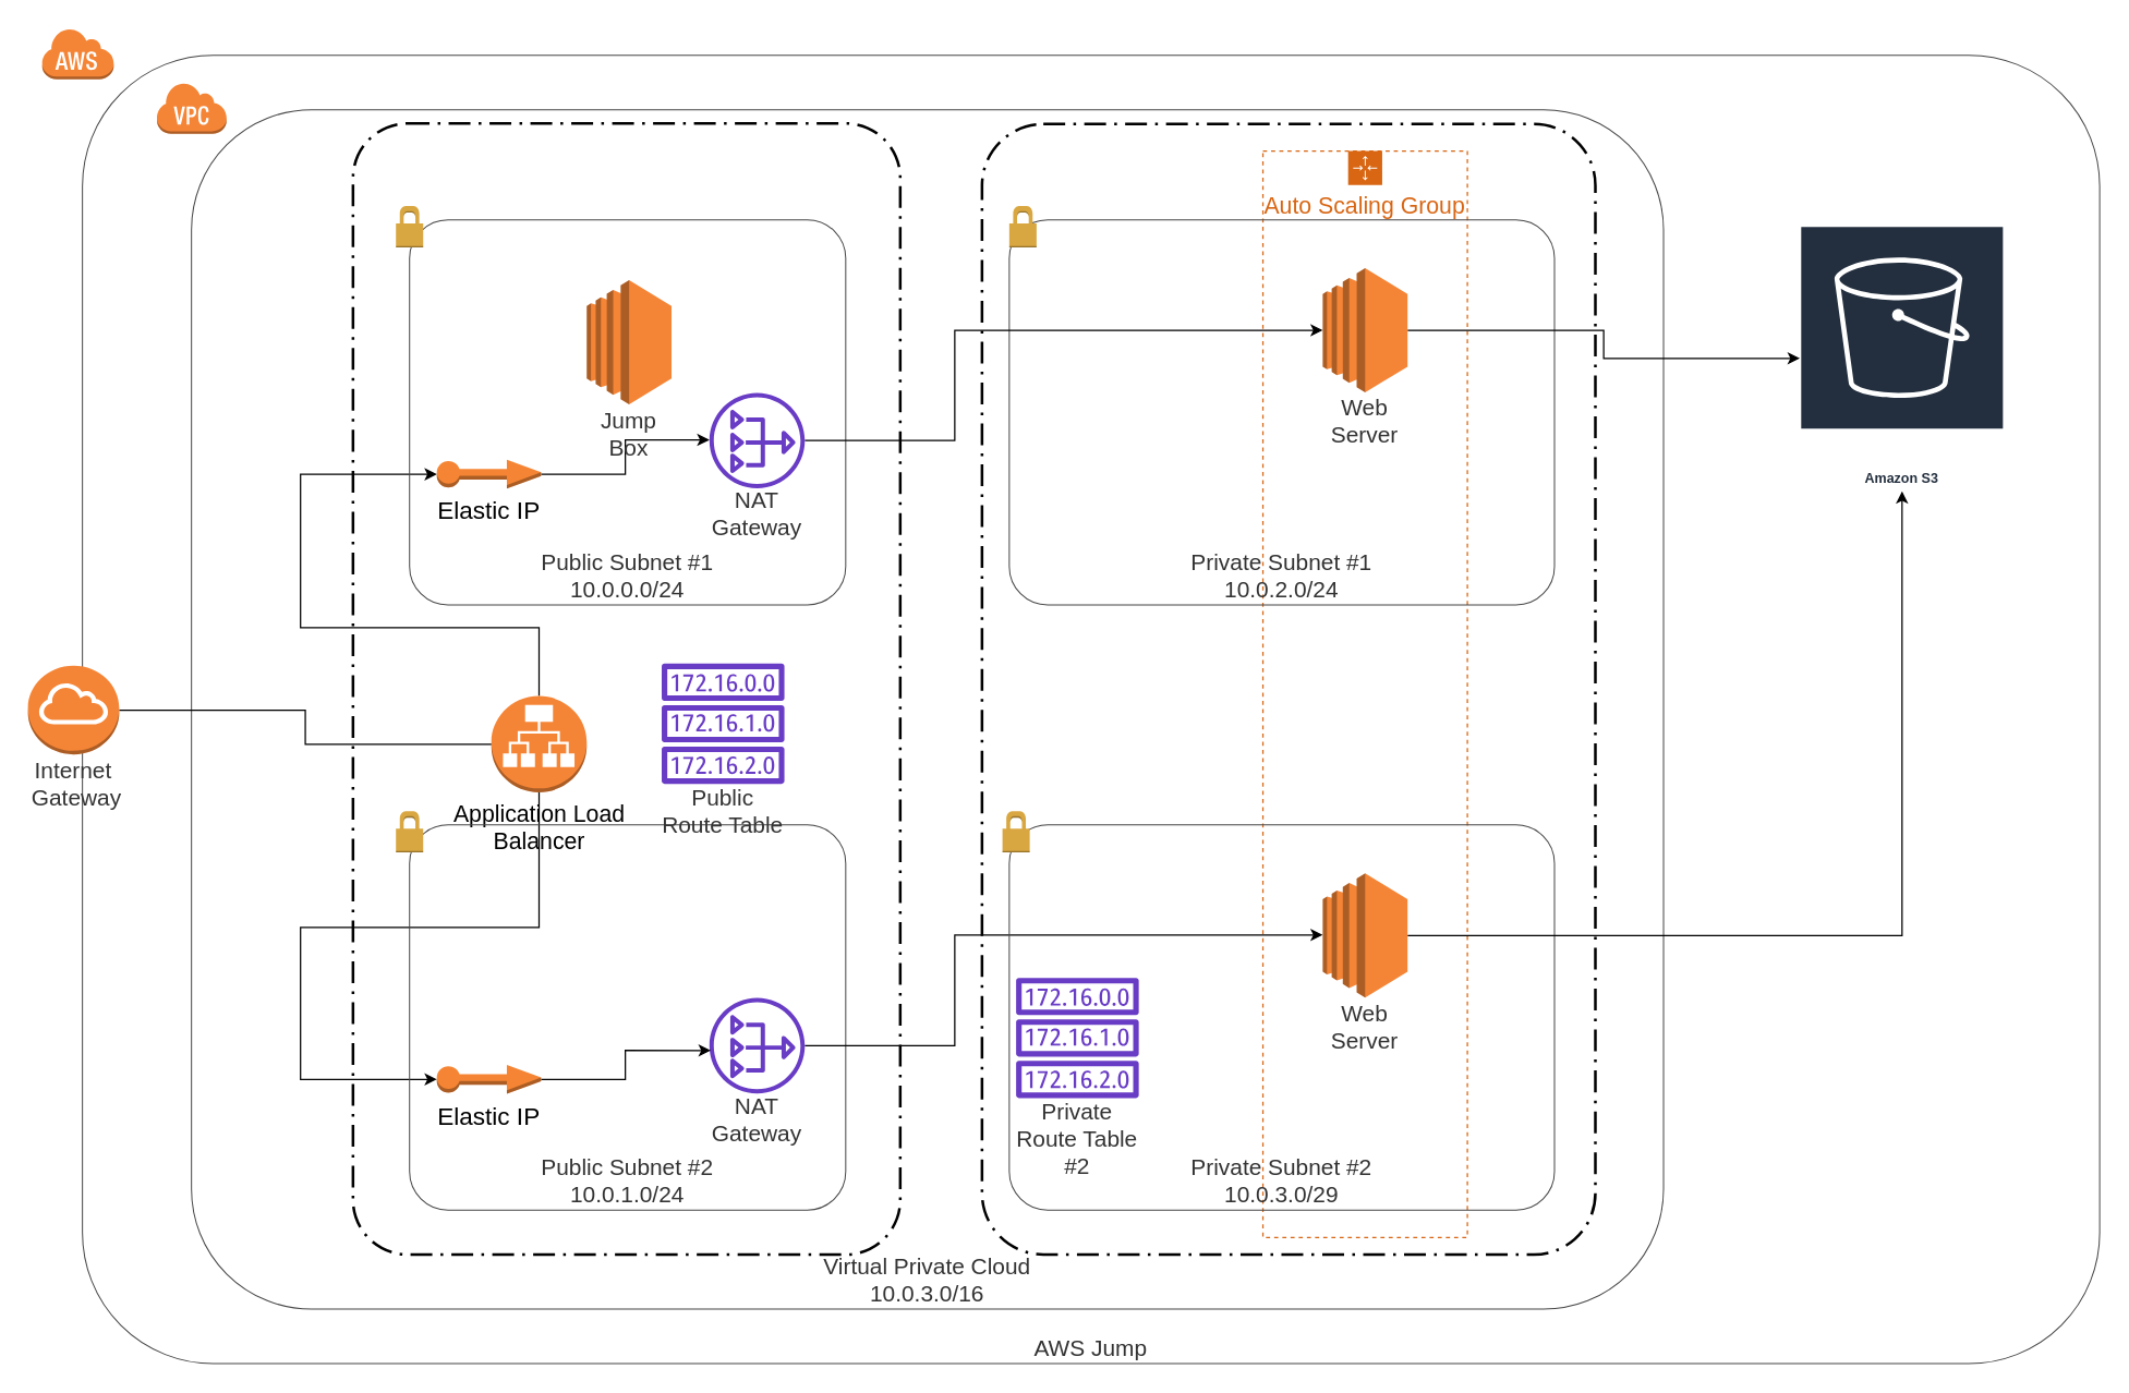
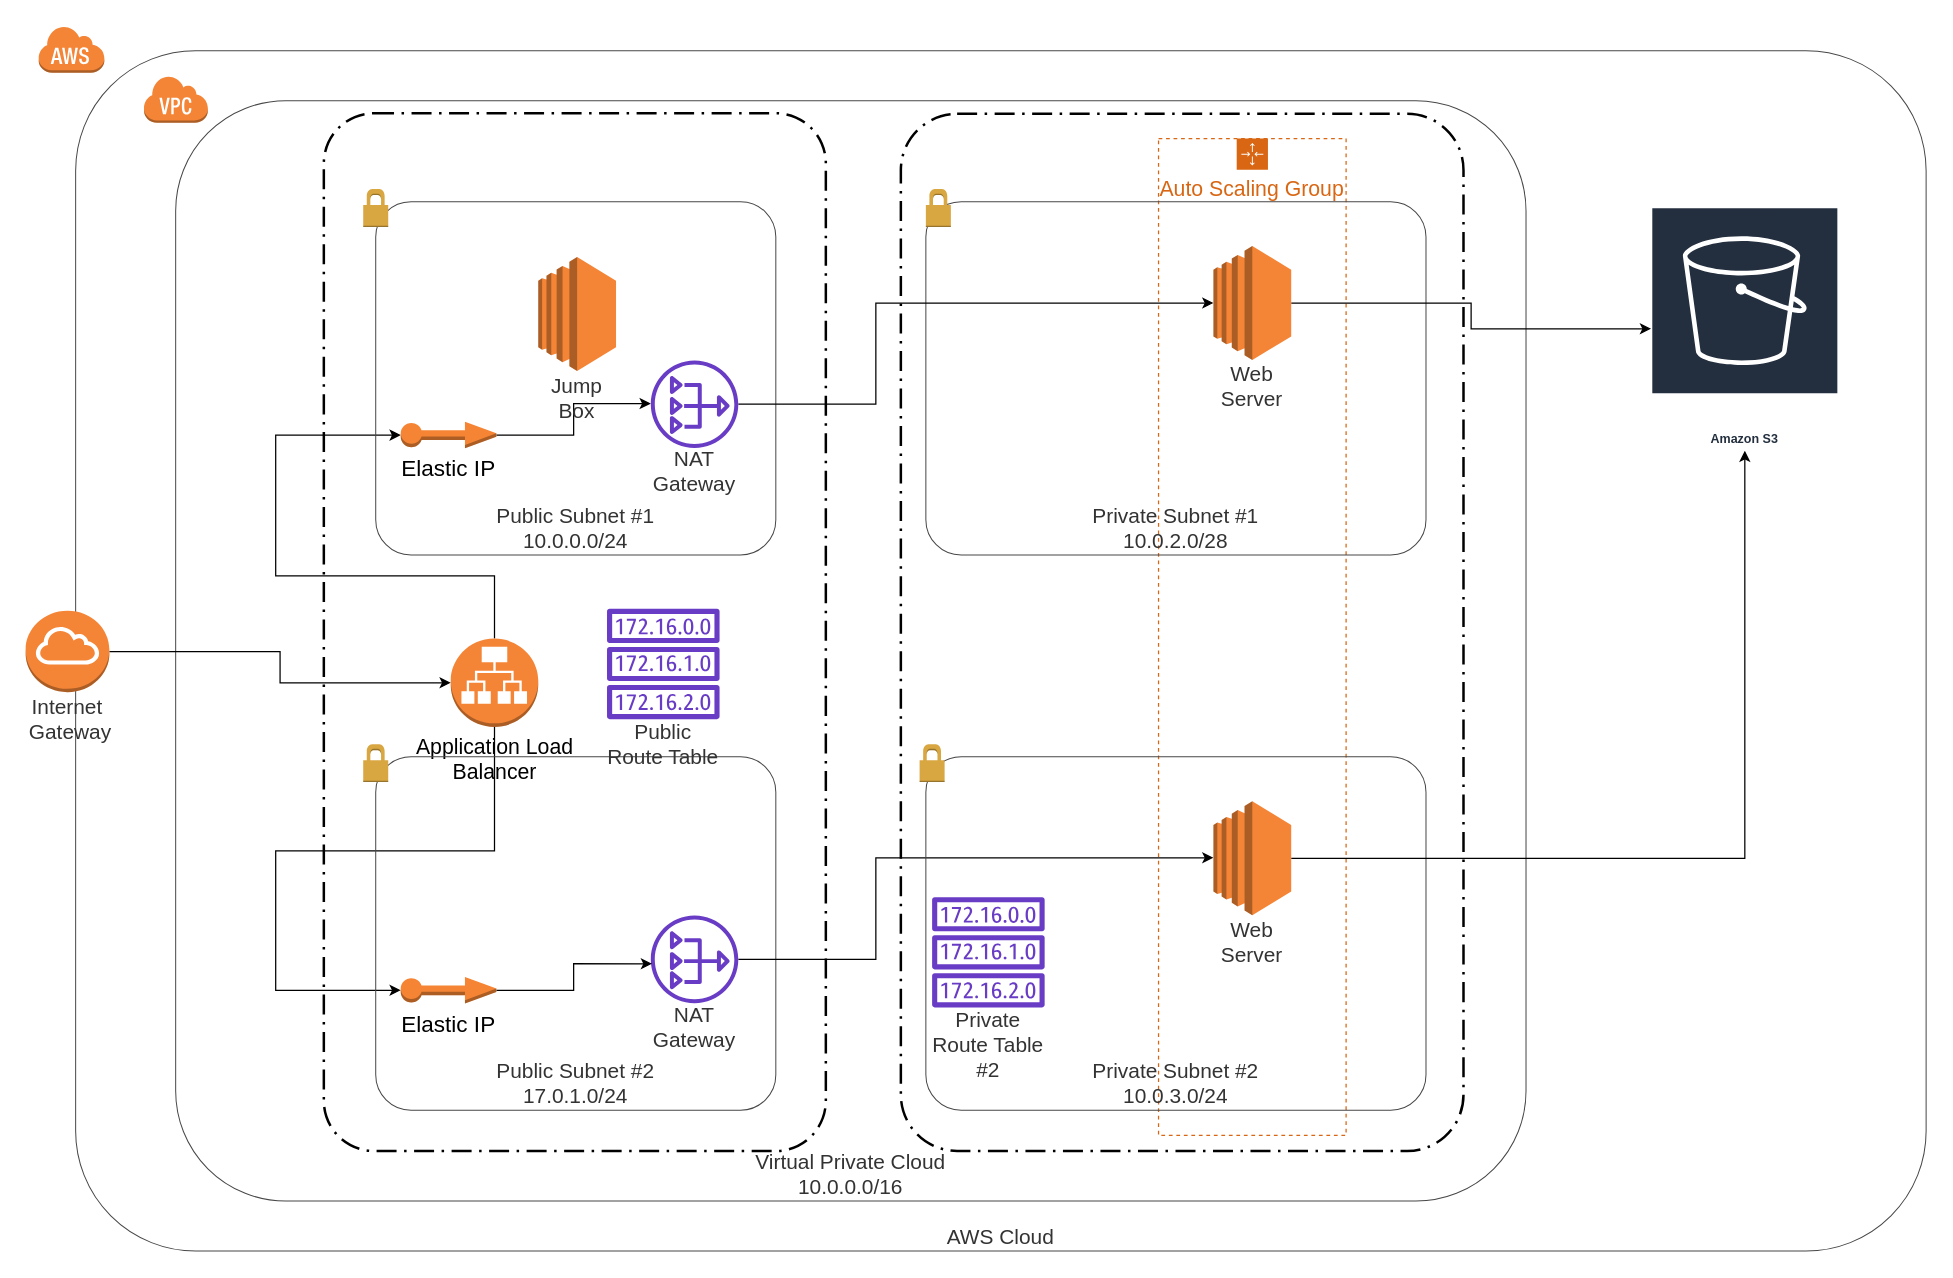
  <mxCell id="0" />
  <mxCell id="1" parent="0" />
- <mxCell id="2" value="AWS Jump" style="rounded=1;arcSize=10;dashed=0;verticalAlign=bottom;whiteSpace=wrap;fontSize=16.7;fontColor=#333333;spacing=0;strokeColor=#474747;fillOpacity=0;fillColor=#000000;strokeWidth=0.8;html=1;" parent="1" vertex="1"><mxGeometry x="60" y="40" width="1480" height="960" as="geometry" /></mxCell>
+ <mxCell id="2" value="AWS Cloud" style="rounded=1;arcSize=10;dashed=0;verticalAlign=bottom;whiteSpace=wrap;fontSize=16.7;fontColor=#333333;spacing=0;strokeColor=#474747;fillOpacity=0;fillColor=#000000;strokeWidth=0.8;html=1;" parent="1" vertex="1"><mxGeometry x="60" y="40" width="1480" height="960" as="geometry" /></mxCell>
  <mxCell id="3" value="&lt;font style=&quot;font-size: 17px&quot;&gt;Auto Scaling Group&lt;/font&gt;" style="points=[[0,0],[0.25,0],[0.5,0],[0.75,0],[1,0],[1,0.25],[1,0.5],[1,0.75],[1,1],[0.75,1],[0.5,1],[0.25,1],[0,1],[0,0.75],[0,0.5],[0,0.25]];outlineConnect=0;gradientColor=none;html=1;whiteSpace=wrap;fontSize=12;fontStyle=0;shape=mxgraph.aws4.groupCenter;grIcon=mxgraph.aws4.group_auto_scaling_group;grStroke=1;strokeColor=#D86613;fillColor=none;verticalAlign=top;align=center;fontColor=#D86613;dashed=1;spacingTop=25;" parent="2" vertex="1"><mxGeometry x="866.1" y="70.275" width="150" height="797.248" as="geometry" /></mxCell>
- <mxCell id="4" value="Virtual Private Cloud&lt;br&gt;10.0.3.0/16" style="rounded=1;arcSize=10;dashed=0;verticalAlign=bottom;whiteSpace=wrap;fontSize=16.7;fontColor=#333333;spacing=0;strokeColor=#474747;fillOpacity=0;fillColor=#000000;strokeWidth=0.8;html=1;container=0;" parent="2" vertex="1"><mxGeometry x="80" y="40" width="1080" height="880" as="geometry" /></mxCell>
- <mxCell id="5" value="Private Subnet #1&lt;br&gt;10.0.2.0/24" style="rounded=1;arcSize=10;dashed=0;verticalAlign=bottom;whiteSpace=wrap;fontSize=16.7;fontColor=#333333;spacing=0;strokeColor=#474747;fillOpacity=0;fillColor=#000000;strokeWidth=0.8;html=1;" parent="2" vertex="1"><mxGeometry x="680" y="120.73" width="400" height="282.57" as="geometry" /></mxCell>
+ <mxCell id="4" value="Virtual Private Cloud&lt;br&gt;10.0.0.0/16" style="rounded=1;arcSize=10;dashed=0;verticalAlign=bottom;whiteSpace=wrap;fontSize=16.7;fontColor=#333333;spacing=0;strokeColor=#474747;fillOpacity=0;fillColor=#000000;strokeWidth=0.8;html=1;container=0;" parent="2" vertex="1"><mxGeometry x="80" y="40" width="1080" height="880" as="geometry" /></mxCell>
+ <mxCell id="5" value="Private Subnet #1&lt;br&gt;10.0.2.0/28" style="rounded=1;arcSize=10;dashed=0;verticalAlign=bottom;whiteSpace=wrap;fontSize=16.7;fontColor=#333333;spacing=0;strokeColor=#474747;fillOpacity=0;fillColor=#000000;strokeWidth=0.8;html=1;" parent="2" vertex="1"><mxGeometry x="680" y="120.73" width="400" height="282.57" as="geometry" /></mxCell>
  <mxCell id="6" value="" style="shape=mxgraph.aws3.virtual_private_cloud;fillColor=#F58536;" parent="2" vertex="1"><mxGeometry x="54.242" y="19.817" width="51.515" height="37.884" as="geometry" /></mxCell>
  <mxCell id="7" style="edgeStyle=orthogonalEdgeStyle;rounded=0;orthogonalLoop=1;jettySize=auto;html=1;entryX=0;entryY=0.5;entryDx=0;entryDy=0;entryPerimeter=0;" parent="2" source="9" target="15" edge="1"><mxGeometry x="360" y="120" as="geometry"><Array as="points"><mxPoint x="335" y="420" /><mxPoint x="160" y="420" /><mxPoint x="160" y="307" /></Array></mxGeometry></mxCell>
  <mxCell id="8" style="edgeStyle=orthogonalEdgeStyle;rounded=0;orthogonalLoop=1;jettySize=auto;html=1;entryX=0;entryY=0.5;entryDx=0;entryDy=0;entryPerimeter=0;" parent="2" source="9" target="22" edge="1"><mxGeometry x="360" y="120" as="geometry"><Array as="points"><mxPoint x="335" y="640" /><mxPoint x="160" y="640" /><mxPoint x="160" y="751" /></Array></mxGeometry></mxCell>
  <mxCell id="9" value="Application Load&lt;br&gt;Balancer" style="outlineConnect=0;dashed=0;verticalLabelPosition=bottom;verticalAlign=top;align=center;html=1;shape=mxgraph.aws3.application_load_balancer;fillColor=#F58536;gradientColor=none;fontSize=17;" parent="2" vertex="1"><mxGeometry x="300" y="470.175" width="70" height="70.642" as="geometry" /></mxCell>
  <mxCell id="10" value="Public Subnet #1&lt;br&gt;10.0.0.0/24" style="rounded=1;arcSize=10;dashed=0;verticalAlign=bottom;whiteSpace=wrap;fontSize=16.7;fontColor=#333333;spacing=0;strokeColor=#474747;fillOpacity=0;fillColor=#000000;strokeWidth=0.8;html=1;" parent="2" vertex="1"><mxGeometry x="240" y="120.734" width="320" height="282.569" as="geometry" /></mxCell>
  <mxCell id="11" value="" style="shape=mxgraph.aws3.permissions;fillColor=#D9A741;" parent="2" vertex="1"><mxGeometry x="230" y="110.642" width="20" height="30.275" as="geometry" /></mxCell>
  <mxCell id="12" style="edgeStyle=orthogonalEdgeStyle;rounded=0;orthogonalLoop=1;jettySize=auto;html=1;entryX=0;entryY=0.5;entryDx=0;entryDy=0;entryPerimeter=0;" parent="2" source="13" target="26" edge="1"><mxGeometry x="360" y="120" as="geometry"><Array as="points"><mxPoint x="640" y="283.211" /><mxPoint x="640" y="201.468" /></Array></mxGeometry></mxCell>
  <mxCell id="13" value="NAT Gateway" style="html=1;overflow=block;blockSpacing=1;whiteSpace=wrap;shape=mxgraph.aws4.nat_gateway;labelPosition=center;verticalLabelPosition=bottom;align=center;verticalAlign=top;strokeColor=none;whiteSpace=wrap;fontSize=16.7;fontColor=#333333;spacing=0;strokeOpacity=100;rounded=1;absoluteArcSize=1;arcSize=9;fillColor=#693cc5;strokeWidth=2.3;" parent="2" vertex="1"><mxGeometry x="460" y="247.385" width="70" height="70.642" as="geometry" /></mxCell>
  <mxCell id="14" style="edgeStyle=orthogonalEdgeStyle;rounded=0;orthogonalLoop=1;jettySize=auto;html=1;entryX=0;entryY=0.493;entryDx=0;entryDy=0;entryPerimeter=0;" parent="2" source="15" target="13" edge="1"><mxGeometry x="360" y="120" as="geometry" /></mxCell>
  <mxCell id="15" value="&lt;font style=&quot;font-size: 18px&quot;&gt;Elastic IP&lt;/font&gt;" style="outlineConnect=0;dashed=0;verticalLabelPosition=bottom;verticalAlign=top;align=center;html=1;shape=mxgraph.aws3.elastic_ip;fillColor=#F58534;gradientColor=none;fontSize=17;" parent="2" vertex="1"><mxGeometry x="260" y="296.835" width="76.5" height="21.193" as="geometry" /></mxCell>
  <mxCell id="16" value="Jump Box" style="html=1;overflow=block;blockSpacing=1;whiteSpace=wrap;shape=mxgraph.aws3.ec2;labelPosition=center;verticalLabelPosition=bottom;align=center;verticalAlign=top;whiteSpace=wrap;fontSize=16.7;fontColor=#333333;spacing=3.8;strokeColor=#5e5e5e;strokeOpacity=100;rounded=1;absoluteArcSize=1;arcSize=9;fillColor=#f58536;strokeWidth=2.3;" parent="2" vertex="1"><mxGeometry x="370" y="165.004" width="62.2" height="91.159" as="geometry" /></mxCell>
- <mxCell id="17" value="Public Subnet #2&lt;br&gt;10.0.1.0/24" style="rounded=1;arcSize=10;dashed=0;verticalAlign=bottom;whiteSpace=wrap;fontSize=16.7;fontColor=#333333;spacing=0;strokeColor=#474747;fillOpacity=0;fillColor=#000000;strokeWidth=0.8;html=1;" parent="2" vertex="1"><mxGeometry x="240" y="564.771" width="320" height="282.569" as="geometry" /></mxCell>
+ <mxCell id="17" value="Public Subnet #2&lt;br&gt;17.0.1.0/24" style="rounded=1;arcSize=10;dashed=0;verticalAlign=bottom;whiteSpace=wrap;fontSize=16.7;fontColor=#333333;spacing=0;strokeColor=#474747;fillOpacity=0;fillColor=#000000;strokeWidth=0.8;html=1;" parent="2" vertex="1"><mxGeometry x="240" y="564.771" width="320" height="282.569" as="geometry" /></mxCell>
  <mxCell id="18" value="" style="shape=mxgraph.aws3.permissions;fillColor=#D9A741;" parent="2" vertex="1"><mxGeometry x="230" y="554.679" width="20" height="30.275" as="geometry" /></mxCell>
  <mxCell id="19" style="edgeStyle=orthogonalEdgeStyle;rounded=0;orthogonalLoop=1;jettySize=auto;html=1;" parent="2" source="20" target="30" edge="1"><mxGeometry x="360" y="120" as="geometry"><Array as="points"><mxPoint x="640" y="727.248" /><mxPoint x="640" y="645.505" /></Array></mxGeometry></mxCell>
  <mxCell id="20" value="NAT Gateway" style="html=1;overflow=block;blockSpacing=1;whiteSpace=wrap;shape=mxgraph.aws4.nat_gateway;labelPosition=center;verticalLabelPosition=bottom;align=center;verticalAlign=top;strokeColor=none;whiteSpace=wrap;fontSize=16.7;fontColor=#333333;spacing=0;strokeOpacity=100;rounded=1;absoluteArcSize=1;arcSize=9;fillColor=#693cc5;strokeWidth=2.3;" parent="2" vertex="1"><mxGeometry x="460" y="691.422" width="70" height="70.642" as="geometry" /></mxCell>
  <mxCell id="21" style="edgeStyle=orthogonalEdgeStyle;rounded=0;orthogonalLoop=1;jettySize=auto;html=1;entryX=0.014;entryY=0.55;entryDx=0;entryDy=0;entryPerimeter=0;" parent="2" source="22" target="20" edge="1"><mxGeometry x="360" y="120" as="geometry" /></mxCell>
  <mxCell id="22" value="&lt;font style=&quot;font-size: 18px&quot;&gt;Elastic IP&lt;/font&gt;" style="outlineConnect=0;dashed=0;verticalLabelPosition=bottom;verticalAlign=top;align=center;html=1;shape=mxgraph.aws3.elastic_ip;fillColor=#F58534;gradientColor=none;fontSize=17;" parent="2" vertex="1"><mxGeometry x="260" y="740.872" width="76.5" height="21.193" as="geometry" /></mxCell>
  <mxCell id="23" value="Public Route Table" style="html=1;overflow=block;blockSpacing=1;whiteSpace=wrap;shape=mxgraph.aws4.route_table;labelPosition=center;verticalLabelPosition=bottom;align=center;verticalAlign=top;strokeColor=none;whiteSpace=wrap;fontSize=16.7;fontColor=#333333;spacing=0;strokeOpacity=100;rounded=1;absoluteArcSize=1;arcSize=9;fillColor=#693cc5;strokeWidth=2.3;" parent="2" vertex="1"><mxGeometry x="425" y="445.087" width="90" height="90.826" as="geometry" /></mxCell>
  <mxCell id="24" value="" style="shape=mxgraph.aws3.permissions;fillColor=#D9A741;" parent="2" vertex="1"><mxGeometry x="680" y="110.642" width="20" height="30.275" as="geometry" /></mxCell>
  <mxCell id="25" style="edgeStyle=orthogonalEdgeStyle;rounded=0;orthogonalLoop=1;jettySize=auto;html=1;" edge="1" parent="2" source="26" target="32"><mxGeometry relative="1" as="geometry" /></mxCell>
  <mxCell id="26" value="Web Server" style="html=1;overflow=block;blockSpacing=1;whiteSpace=wrap;shape=mxgraph.aws3.ec2;labelPosition=center;verticalLabelPosition=bottom;align=center;verticalAlign=top;whiteSpace=wrap;fontSize=16.7;fontColor=#333333;spacing=3.8;strokeColor=#5e5e5e;strokeOpacity=100;rounded=1;absoluteArcSize=1;arcSize=9;fillColor=#f58536;strokeWidth=2.3;" parent="2" vertex="1"><mxGeometry x="910" y="156.227" width="62.2" height="91.159" as="geometry" /></mxCell>
- <mxCell id="27" value="Private Subnet #2&lt;br&gt;10.0.3.0/29" style="rounded=1;arcSize=10;dashed=0;verticalAlign=bottom;whiteSpace=wrap;fontSize=16.7;fontColor=#333333;spacing=0;strokeColor=#474747;fillOpacity=0;fillColor=#000000;strokeWidth=0.8;html=1;" parent="2" vertex="1"><mxGeometry x="680" y="564.771" width="400" height="282.569" as="geometry" /></mxCell>
+ <mxCell id="27" value="Private Subnet #2&lt;br&gt;10.0.3.0/24" style="rounded=1;arcSize=10;dashed=0;verticalAlign=bottom;whiteSpace=wrap;fontSize=16.7;fontColor=#333333;spacing=0;strokeColor=#474747;fillOpacity=0;fillColor=#000000;strokeWidth=0.8;html=1;" parent="2" vertex="1"><mxGeometry x="680" y="564.771" width="400" height="282.569" as="geometry" /></mxCell>
  <mxCell id="28" value="" style="shape=mxgraph.aws3.permissions;fillColor=#D9A741;" parent="2" vertex="1"><mxGeometry x="675" y="554.679" width="20" height="30.275" as="geometry" /></mxCell>
  <mxCell id="29" style="edgeStyle=orthogonalEdgeStyle;rounded=0;orthogonalLoop=1;jettySize=auto;html=1;" edge="1" parent="2" source="30" target="32"><mxGeometry relative="1" as="geometry" /></mxCell>
  <mxCell id="30" value="Web Server" style="html=1;overflow=block;blockSpacing=1;whiteSpace=wrap;shape=mxgraph.aws3.ec2;labelPosition=center;verticalLabelPosition=bottom;align=center;verticalAlign=top;whiteSpace=wrap;fontSize=16.7;fontColor=#333333;spacing=3.8;strokeColor=#5e5e5e;strokeOpacity=100;rounded=1;absoluteArcSize=1;arcSize=9;fillColor=#f58536;strokeWidth=2.3;" parent="2" vertex="1"><mxGeometry x="910" y="600.263" width="62.2" height="91.159" as="geometry" /></mxCell>
  <mxCell id="31" value="Private Route Table #2" style="html=1;overflow=block;blockSpacing=1;whiteSpace=wrap;shape=mxgraph.aws4.route_table;labelPosition=center;verticalLabelPosition=bottom;align=center;verticalAlign=top;strokeColor=none;whiteSpace=wrap;fontSize=16.7;fontColor=#333333;spacing=0;strokeOpacity=100;rounded=1;absoluteArcSize=1;arcSize=9;fillColor=#693cc5;strokeWidth=2.3;" parent="2" vertex="1"><mxGeometry x="685" y="675.642" width="90" height="90.826" as="geometry" /></mxCell>
  <mxCell id="32" value="Amazon S3" style="sketch=0;outlineConnect=0;fontColor=#232F3E;gradientColor=none;strokeColor=#ffffff;fillColor=#232F3E;dashed=0;verticalLabelPosition=middle;verticalAlign=bottom;align=center;html=1;whiteSpace=wrap;fontSize=10;fontStyle=1;spacing=3;shape=mxgraph.aws4.productIcon;prIcon=mxgraph.aws4.s3;" vertex="1" parent="2"><mxGeometry x="1260" y="124.92" width="150" height="195" as="geometry" /></mxCell>
  <mxCell id="33" value="" style="rounded=1;arcSize=10;dashed=1;fillColor=none;gradientColor=none;dashPattern=8 3 1 3;strokeWidth=2;" vertex="1" parent="2"><mxGeometry x="198.5" y="50" width="401.5" height="830" as="geometry" /></mxCell>
  <mxCell id="34" value="" style="rounded=1;arcSize=10;dashed=1;fillColor=none;gradientColor=none;dashPattern=8 3 1 3;strokeWidth=2;" vertex="1" parent="2"><mxGeometry x="660" y="50.5" width="450" height="829.5" as="geometry" /></mxCell>
  <mxCell id="35" value="" style="shape=mxgraph.aws3.cloud;fillColor=#F58536;" parent="1" vertex="1"><mxGeometry x="30" y="20" width="52.96" height="37.54" as="geometry" /></mxCell>
- <mxCell id="36" value="" style="edgeStyle=orthogonalEdgeStyle;rounded=0;orthogonalLoop=1;jettySize=auto;html=1;endArrow=none;" parent="1" source="37" target="9" edge="1"><mxGeometry relative="1" as="geometry" /></mxCell>
+ <mxCell id="36" value="" style="edgeStyle=orthogonalEdgeStyle;rounded=0;orthogonalLoop=1;jettySize=auto;html=1;" parent="1" source="37" target="9" edge="1"><mxGeometry relative="1" as="geometry" /></mxCell>
  <mxCell id="37" value="Internet Gateway" style="html=1;overflow=block;blockSpacing=1;whiteSpace=wrap;shape=mxgraph.aws3.internet_gateway;labelPosition=center;verticalLabelPosition=bottom;align=center;verticalAlign=top;whiteSpace=wrap;fontSize=16.7;fontColor=#333333;spacing=3.8;strokeColor=#5e5e5e;strokeOpacity=100;rounded=1;absoluteArcSize=1;arcSize=9;fillColor=#f58536;strokeWidth=2.3;" parent="1" vertex="1"><mxGeometry x="20" y="488" width="66.98" height="65" as="geometry" /></mxCell>
